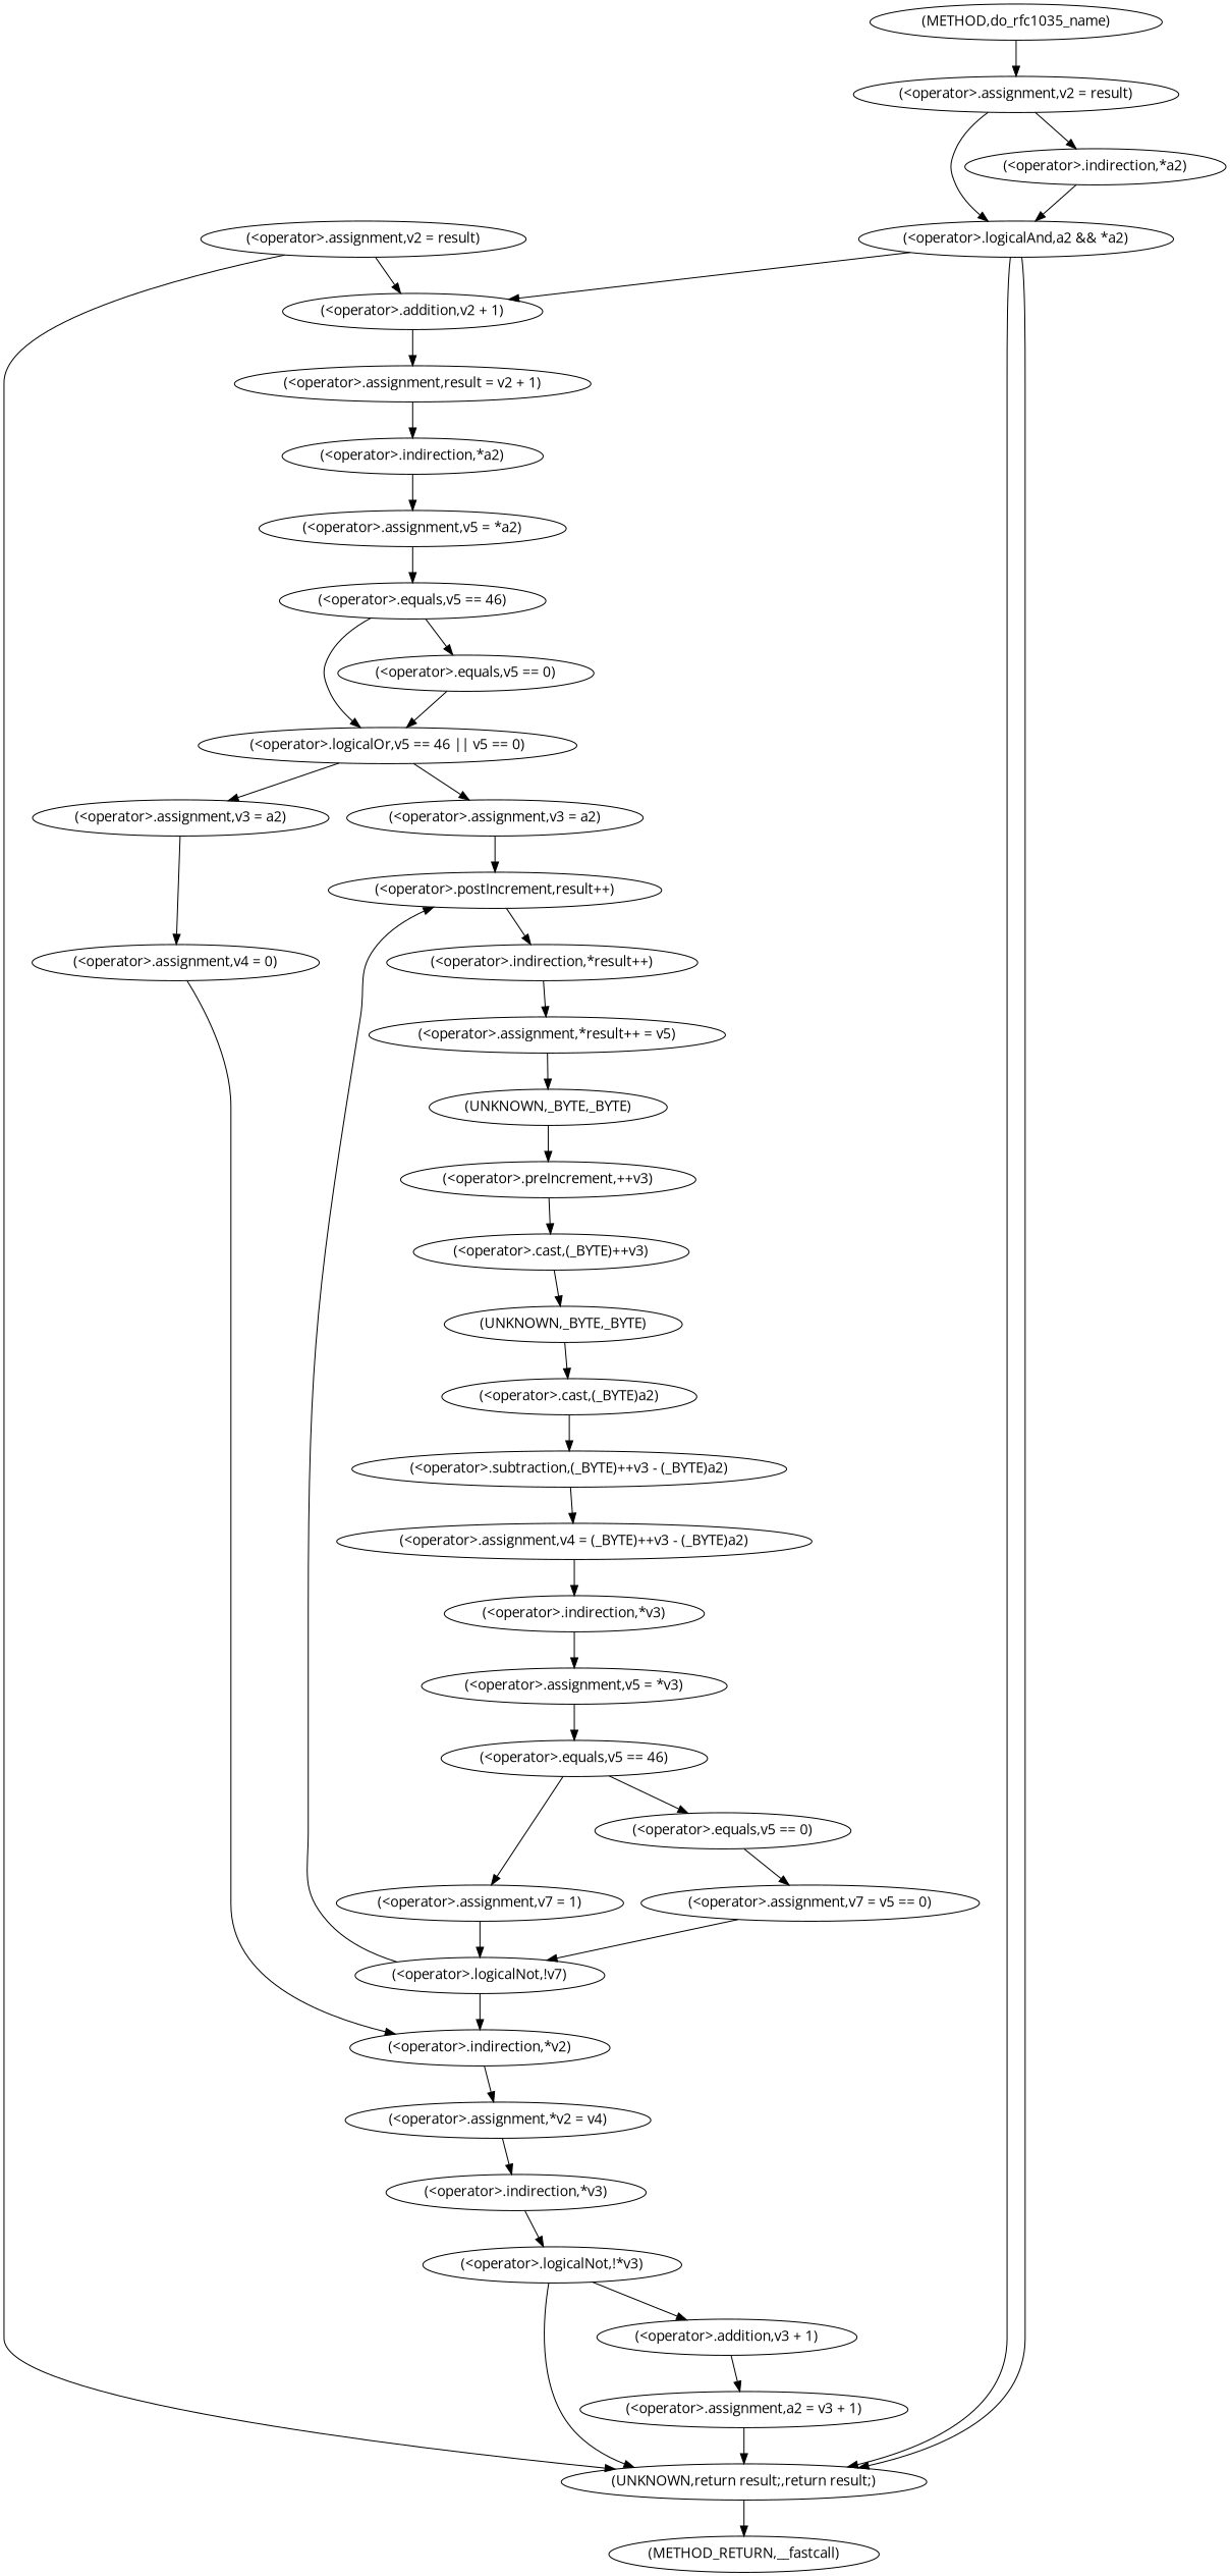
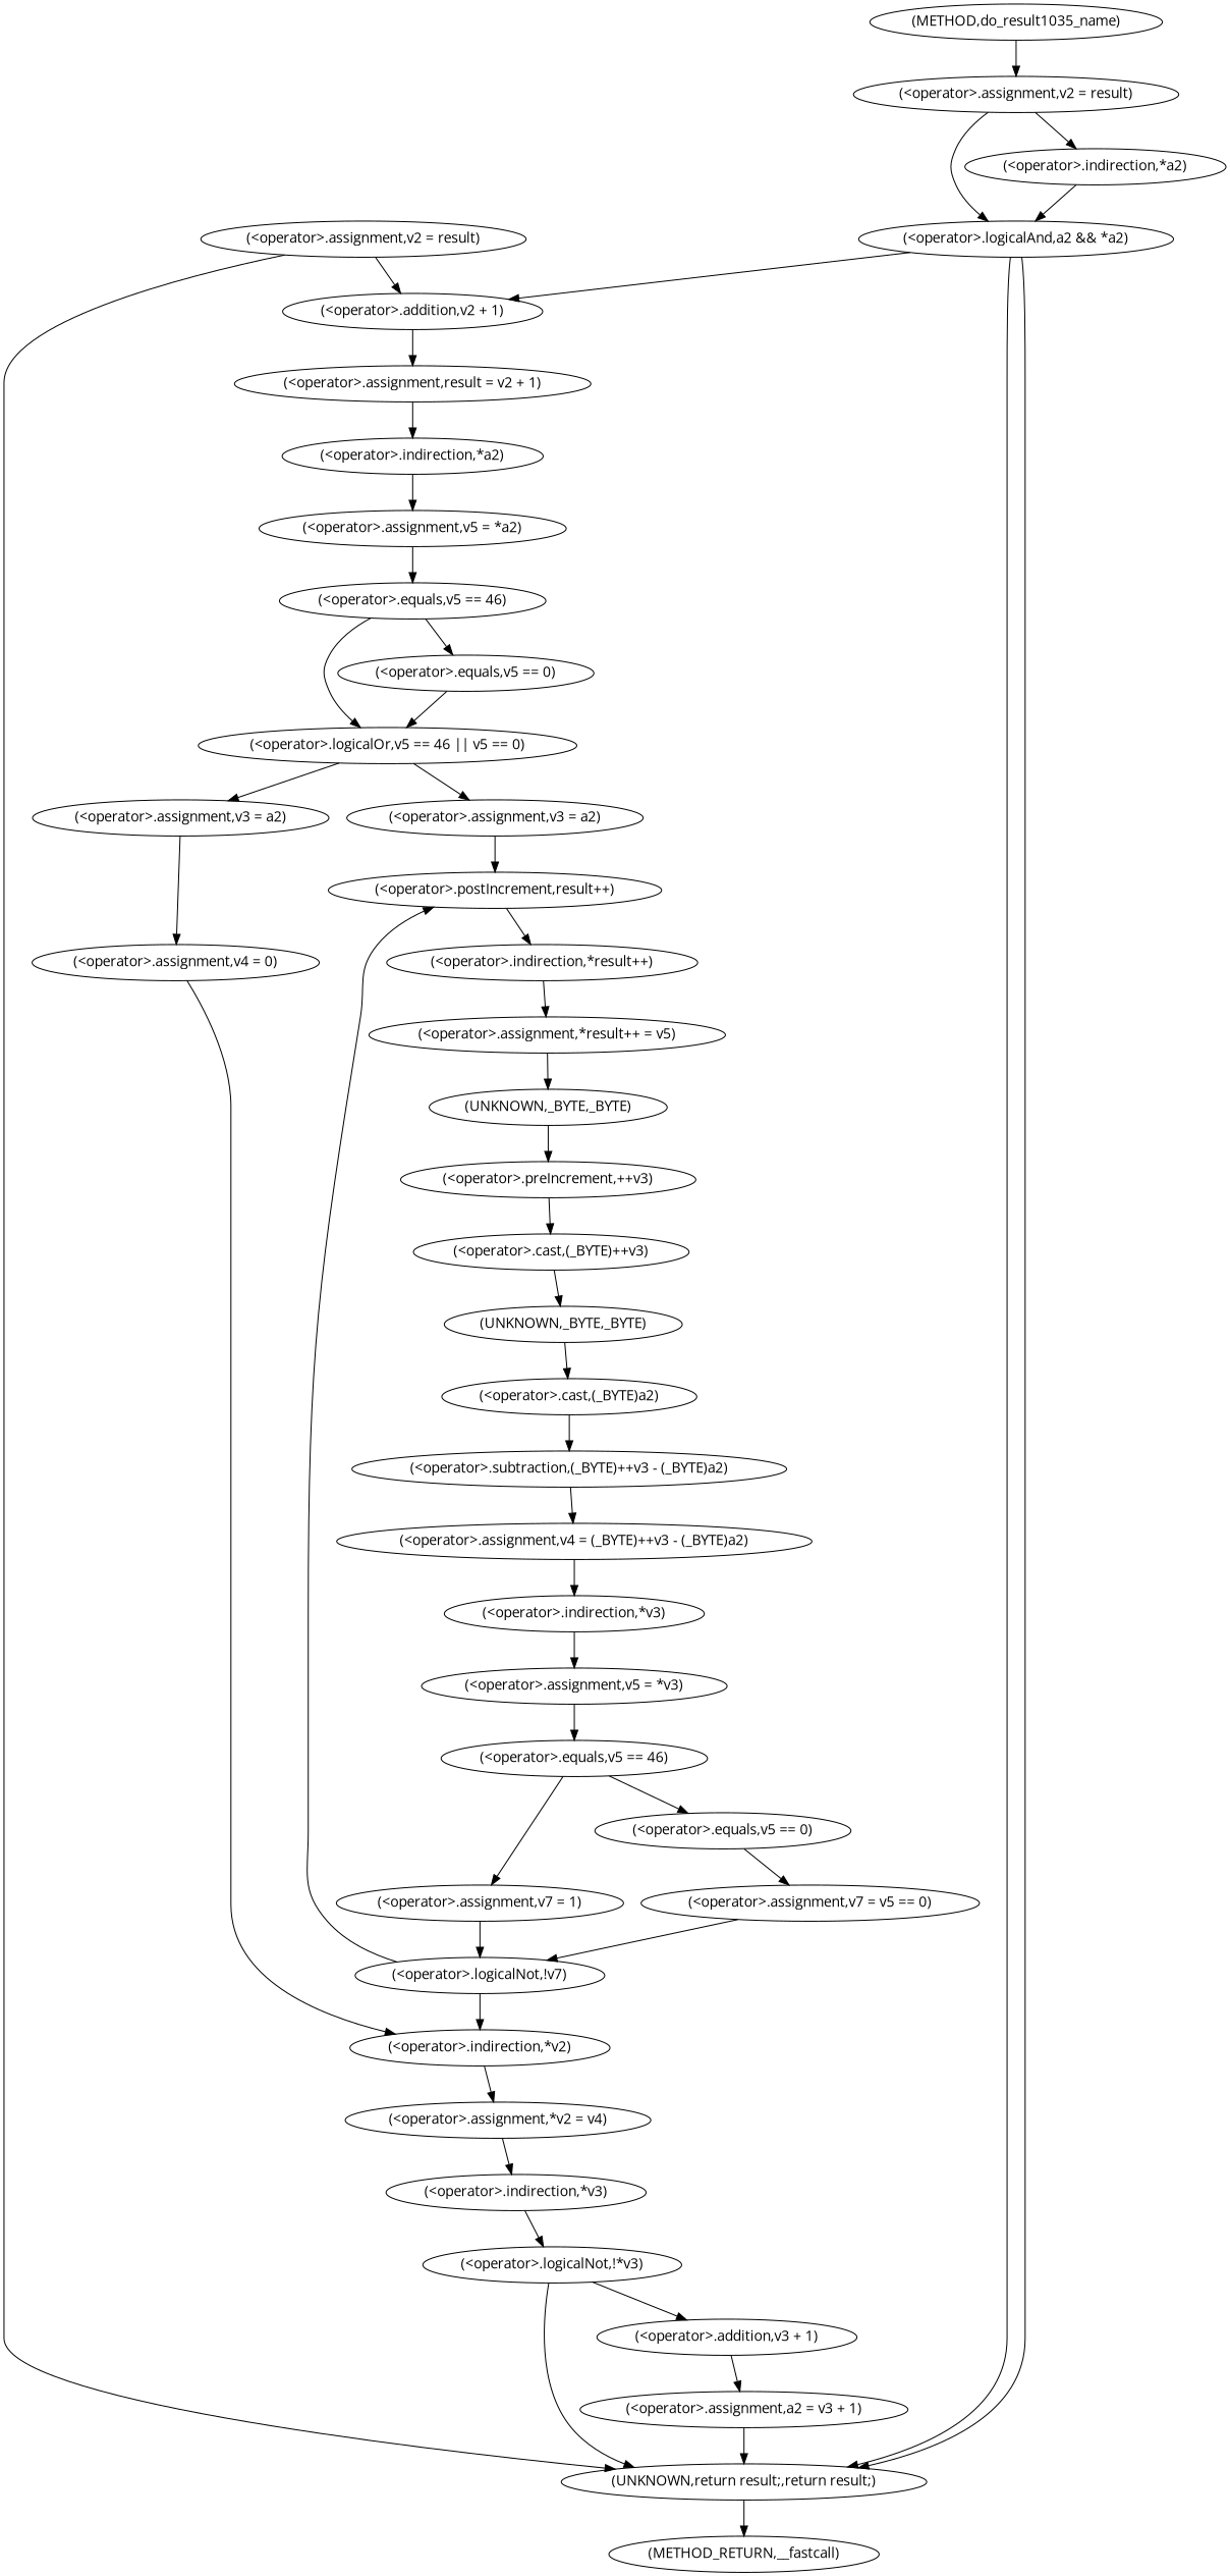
  digraph {
    fontname="Open Sans"
    node [fontname="Open Sans"]
    edge [fontname="Open Sans"]
    n1 [label="(<operator>.assignment,v2 = result)"]
    n2 [label="(<operator>.logicalAnd,a2 && *a2)"]
    n3 [label="(<operator>.indirection,*a2)"]
    n4 [label="(<operator>.addition,v2 + 1)"]
    n5 [label="(UNKNOWN,return result;,return result;)"]
    n6 [label="(<operator>.assignment,result = v2 + 1)"]
    n7 [label="(METHOD_RETURN,__fastcall)"]
    n8 [label="(<operator>.indirection,*a2)"]
    n9 [label="(<operator>.assignment,v5 = *a2)"]
    n10 [label="(<operator>.equals,v5 == 46)"]
    n11 [label="(<operator>.logicalOr,v5 == 46 || v5 == 0)"]
    n12 [label="(<operator>.equals,v5 == 0)"]
    n13 [label="(<operator>.assignment,v3 = a2)"]
    n14 [label="(<operator>.assignment,v3 = a2)"]
    n15 [label="(<operator>.assignment,v4 = 0)"]
    n16 [label="(<operator>.postIncrement,result++)"]
    n17 [label="(<operator>.indirection,*v2)"]
    n18 [label="(<operator>.assignment,*v2 = v4)"]
    n19 [label="(<operator>.indirection,*result++)"]
    n20 [label="(<operator>.assignment,*result++ = v5)"]
    n21 [label="(UNKNOWN,_BYTE,_BYTE)"]
    n22 [label="(<operator>.preIncrement,++v3)"]
    n23 [label="(<operator>.assignment,v4 = (_BYTE)++v3 - (_BYTE)a2)"]
    n24 [label="(<operator>.indirection,*v3)"]
    n25 [label="(<operator>.assignment,v5 = *v3)"]
    n26 [label="(<operator>.subtraction,(_BYTE)++v3 - (_BYTE)a2)"]
    n27 [label="(<operator>.cast,(_BYTE)++v3)"]
    n28 [label="(UNKNOWN,_BYTE,_BYTE)"]
    n29 [label="(<operator>.cast,(_BYTE)a2)"]
    n30 [label="(<operator>.equals,v5 == 46)"]
    n31 [label="(<operator>.assignment,v7 = 1)"]
    n32 [label="(<operator>.equals,v5 == 0)"]
    n33 [label="(<operator>.logicalNot,!v7)"]
    n34 [label="(<operator>.assignment,v7 = v5 == 0)"]
    n35 [label="(<operator>.indirection,*v3)"]
    n36 [label="(<operator>.logicalNot,!*v3)"]
    n37 [label="(<operator>.addition,v3 + 1)"]
    n38 [label="(<operator>.assignment,a2 = v3 + 1)"]
    n39 [label="(<operator>.assignment,v2 = result)"]
-   n40 [label="(METHOD,do_rfc1035_name)"]
+   n40 [label="(METHOD,do_result1035_name)"]
    n1 -> n2
    n1 -> n3
    n2 -> n4
    n2 -> n5
    n2 -> n5
    n3 -> n2
    n4 -> n6
    n5 -> n7
    n6 -> n8
    n8 -> n9
    n9 -> n10
    n10 -> n11
    n10 -> n12
    n11 -> n13
    n11 -> n14
    n12 -> n11
    n13 -> n15
    n14 -> n16
    n15 -> n17
    n16 -> n19
    n17 -> n18
    n18 -> n35
    n19 -> n20
    n20 -> n21
    n21 -> n22
    n22 -> n27
    n23 -> n24
    n24 -> n25
    n25 -> n30
    n26 -> n23
    n27 -> n28
    n28 -> n29
    n29 -> n26
    n30 -> n31
    n30 -> n32
    n31 -> n33
    n32 -> n34
    n33 -> n16
    n33 -> n17
    n34 -> n33
    n35 -> n36
    n36 -> n5
    n36 -> n37
    n37 -> n38
    n38 -> n5
    n39 -> n4
    n39 -> n5
    n40 -> n1
  }
